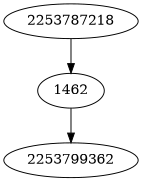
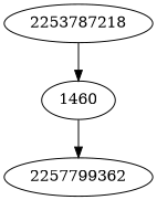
  strict digraph {
    2253787218
-   1462
-   2253799362
+   1462 [label=1460]
+   2253799362 [label=2257799362]
    2253787218 -> 1462
    1462 -> 2253799362
  }
